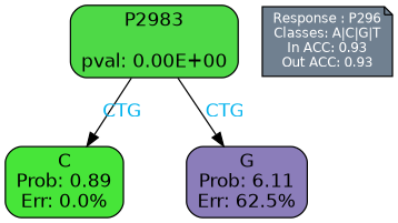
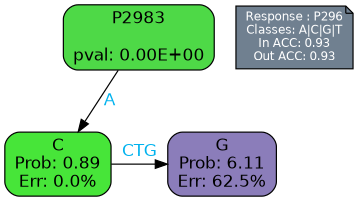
  digraph {
    ranksep=equally
    splines=polylines
    node [color=black fontname=helvetica shape=box style="filled, rounded"]
    edge [fontcolor=deepskyblue2 fontname=helvetica]
    n1 [fillcolor="#47e539" label="C\nProb: 0.89\nErr: 0.0%"]
    n2 [fillcolor="#8b7dba" label="G\nProb: 6.11\nErr: 62.5%"]
    n3 [align=left fillcolor=slategray fontcolor=white fontsize=10 label="Response : P296\nClasses: A|C|G|T\nIn ACC: 0.93\nOut ACC: 0.93\n" shape=note style=filled]
    n4 [fillcolor="#4ed947" label="P2983\n\npval: 0.00E+00"]
    subgraph sub_1 {
      rank=same
      n1
      n2
    }
    subgraph sub_2 {
      rank=same
      n3
      n4
    }
-   n4 -> n1 [label=CTG]
-   n4 -> n2 [label=CTG]
+   n4 -> n1 [label=A]
+   n1 -> n2 [label=CTG]
  }
